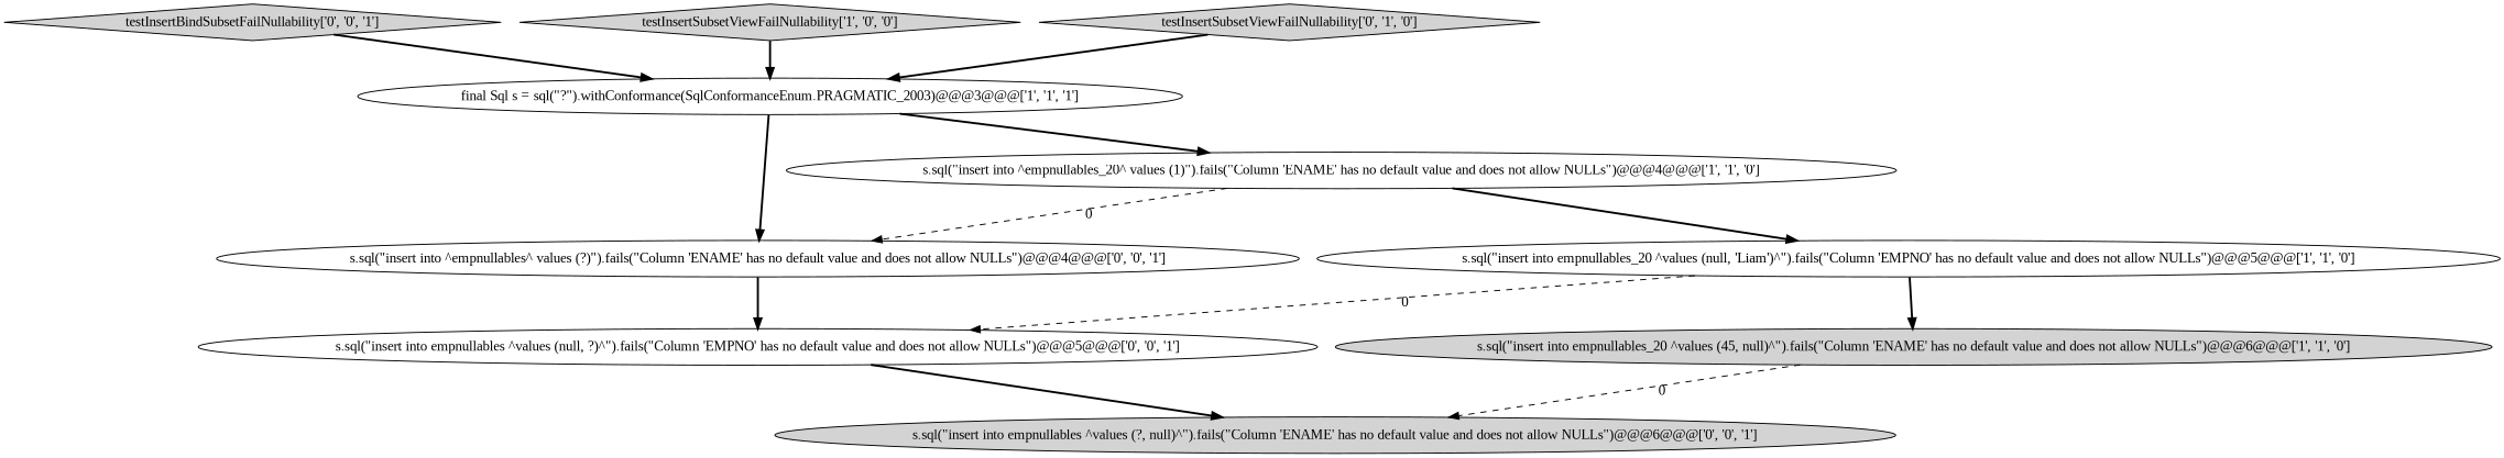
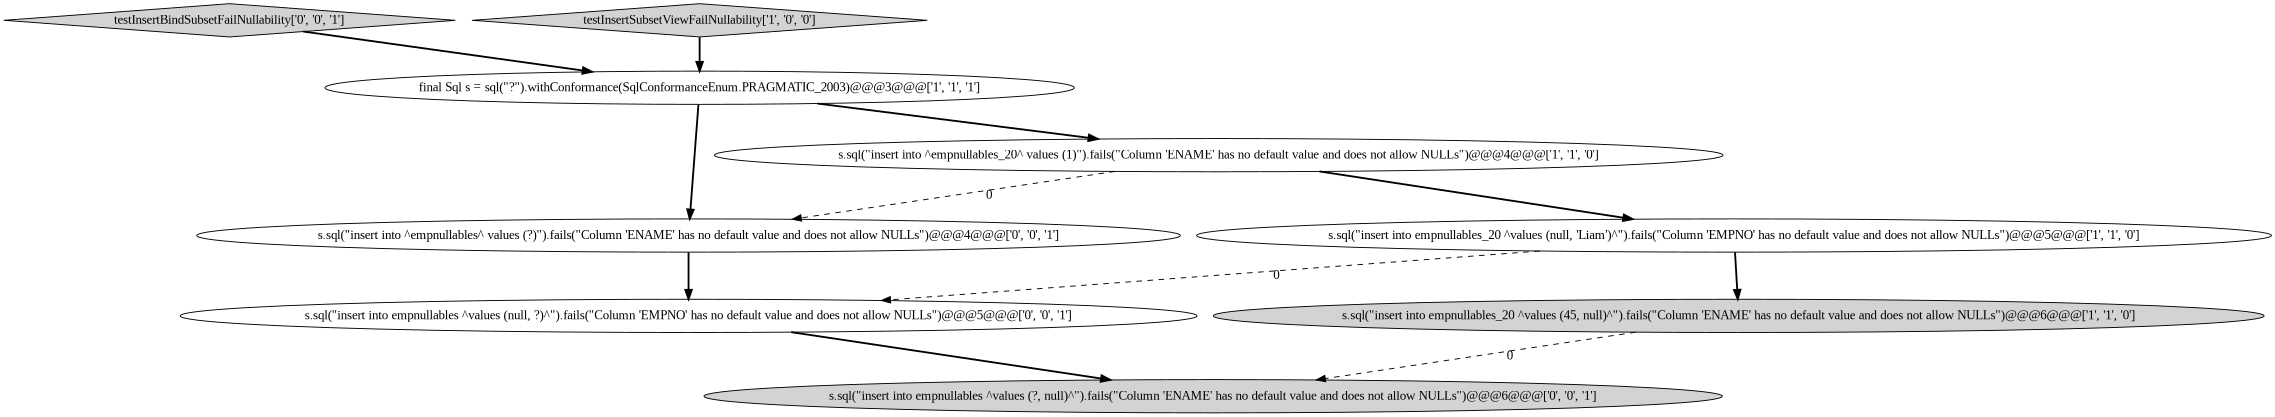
  digraph {
    fontname="Liberation Serif"
    node [fillcolor=white shape=ellipse style=filled fontname="Liberation Serif"]
    edge [style=bold fontname="Liberation Serif"]
    n1 [label="s.sql(\"insert into ^empnullables^ values (?)\").fails(\"Column 'ENAME' has no default value and does not allow NULLs\")@@@4@@@['0', '0', '1']"]
    n2 [label="s.sql(\"insert into empnullables ^values (null, ?)^\").fails(\"Column 'EMPNO' has no default value and does not allow NULLs\")@@@5@@@['0', '0', '1']"]
    n3 [label="s.sql(\"insert into ^empnullables_20^ values (1)\").fails(\"Column 'ENAME' has no default value and does not allow NULLs\")@@@4@@@['1', '1', '0']"]
    n4 [label="s.sql(\"insert into empnullables_20 ^values (null, 'Liam')^\").fails(\"Column 'EMPNO' has no default value and does not allow NULLs\")@@@5@@@['1', '1', '0']"]
    n5 [fillcolor=lightgray label="s.sql(\"insert into empnullables ^values (?, null)^\").fails(\"Column 'ENAME' has no default value and does not allow NULLs\")@@@6@@@['0', '0', '1']"]
    n6 [fillcolor=lightgray label="s.sql(\"insert into empnullables_20 ^values (45, null)^\").fails(\"Column 'ENAME' has no default value and does not allow NULLs\")@@@6@@@['1', '1', '0']"]
    n7 [fillcolor=lightgray label="testInsertBindSubsetFailNullability['0', '0', '1']" shape=diamond]
    n8 [label="final Sql s = sql(\"?\").withConformance(SqlConformanceEnum.PRAGMATIC_2003)@@@3@@@['1', '1', '1']"]
    n9 [fillcolor=lightgray label="testInsertSubsetViewFailNullability['1', '0', '0']" shape=diamond]
-   n10 [fillcolor=lightgray label="testInsertSubsetViewFailNullability['0', '1', '0']" shape=diamond]
    n1 -> n2
    n2 -> n5
    n3 -> n1 [label=0 style=dashed]
    n3 -> n4
    n4 -> n2 [label=0 style=dashed]
    n4 -> n6
    n6 -> n5 [label=0 style=dashed]
    n7 -> n8
    n8 -> n1
    n8 -> n3
    n9 -> n8
-   n10 -> n8
  }
